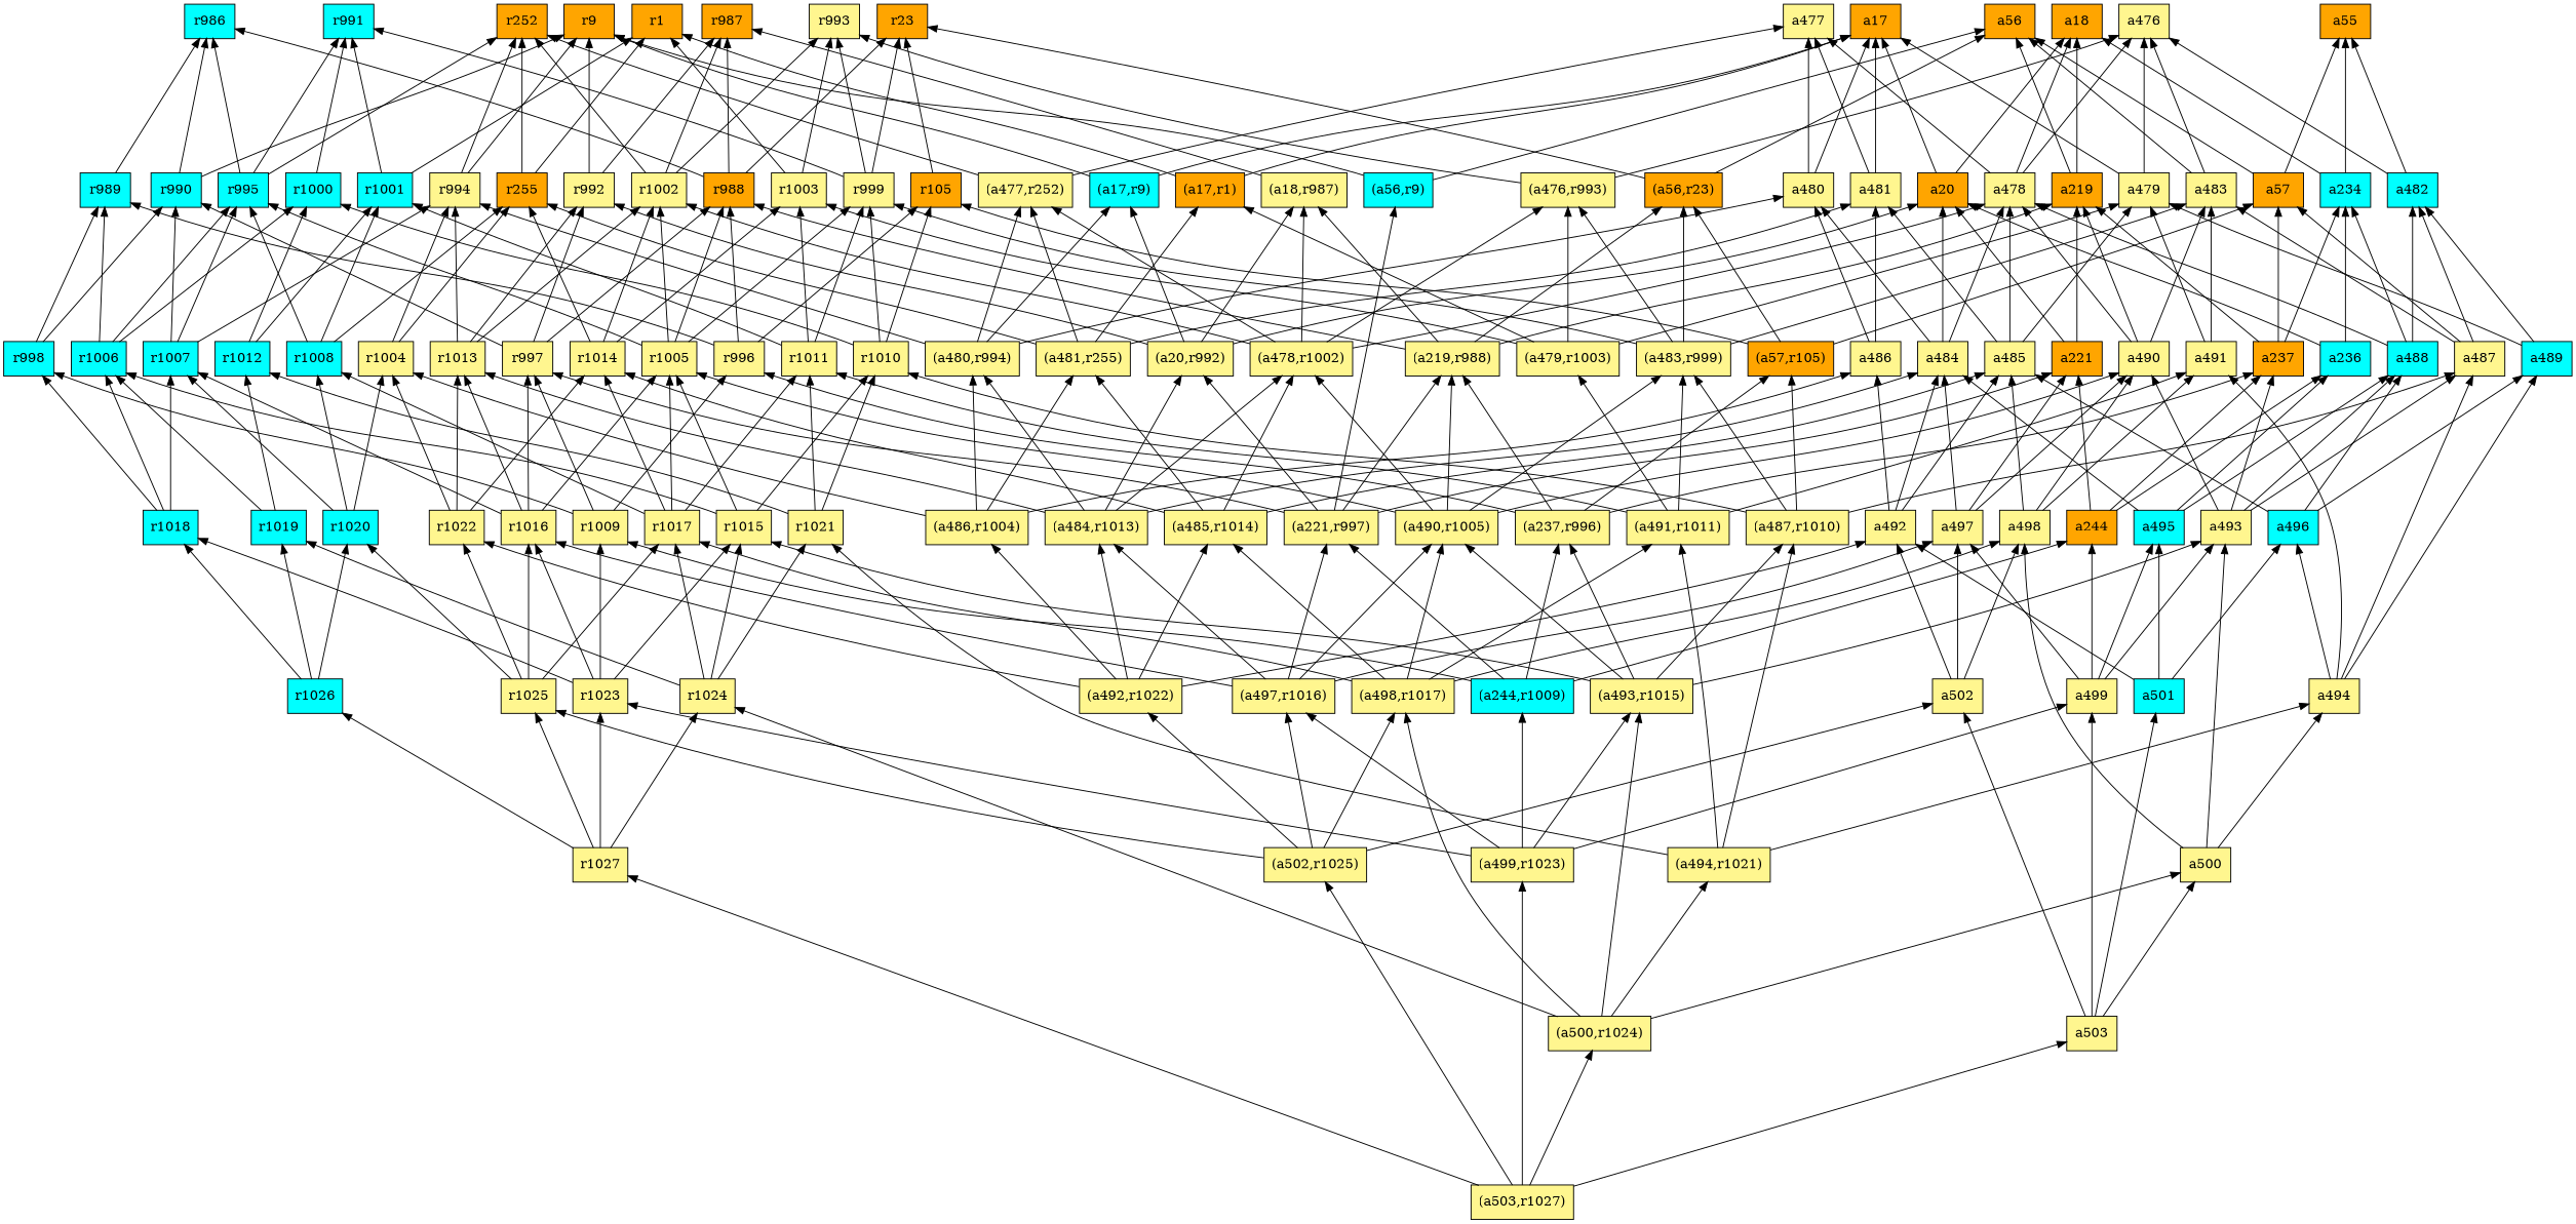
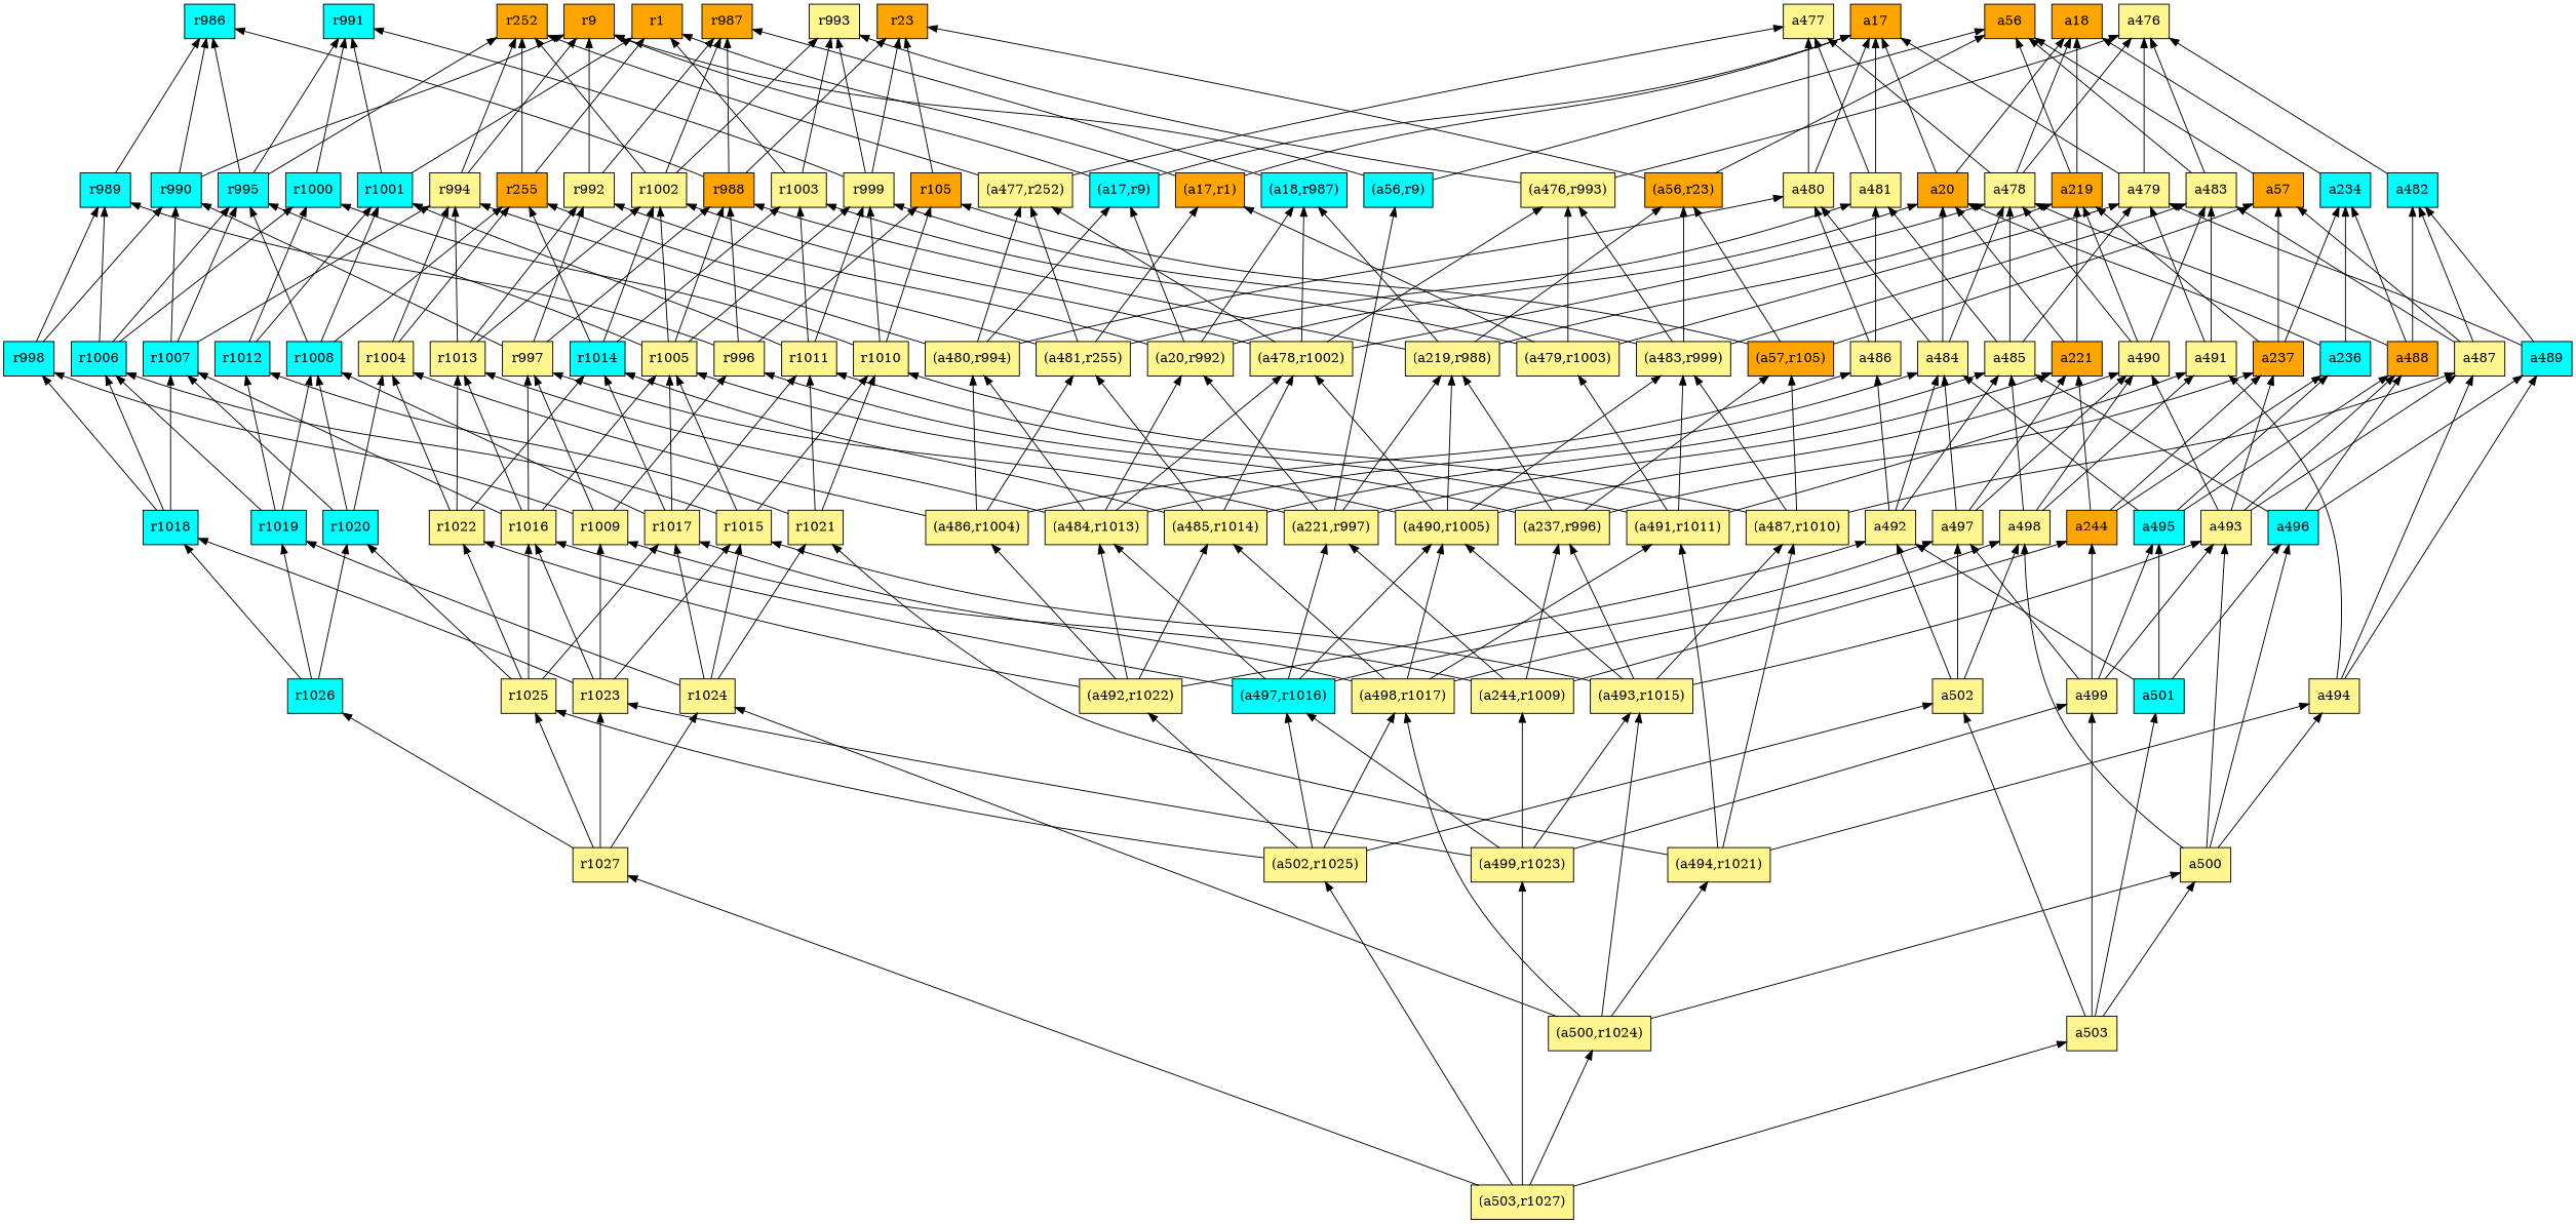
  digraph {
    rankdir=BT
    ranksep=2.0
    node [fillcolor=khaki1 shape=record style=filled]
    n1 [label="{(a490,r1005)}"]
    n2 [label="{(a219,r988)}"]
    n3 [label="{r1005}"]
    n4 [label="{(a483,r999)}"]
    n5 [label="{a490}"]
    n6 [label="{(a478,r1002)}"]
    n7 [fillcolor=orange label="{(a56,r23)}"]
-   n8 [label="{(a18,r987)}"]
+   n8 [fillcolor=cyan label="{(a18,r987)}"]
    n9 [fillcolor=orange label="{r988}"]
    n10 [fillcolor=orange label="{a219}"]
    n11 [fillcolor=cyan label="{r995}"]
    n12 [label="{r1002}"]
    n13 [label="{r999}"]
    n14 [label="{(a476,r993)}"]
    n15 [label="{a483}"]
    n16 [label="{a478}"]
    n17 [label="{(a477,r252)}"]
    n18 [fillcolor=orange label="{a56}"]
    n19 [fillcolor=orange label="{r23}"]
    n20 [fillcolor=orange label="{r255}"]
    n21 [fillcolor=orange label="{r1}"]
    n22 [fillcolor=orange label="{r252}"]
    n23 [label="{r993}"]
    n24 [label="{a476}"]
    n25 [fillcolor=cyan label="{r1006}"]
    n26 [fillcolor=cyan label="{r1000}"]
    n27 [fillcolor=cyan label="{r989}"]
    n28 [fillcolor=cyan label="{r991}"]
    n29 [fillcolor=cyan label="{r986}"]
    n30 [fillcolor=orange label="{r987}"]
    n31 [fillcolor=orange label="{a18}"]
    n32 [label="{r1009}"]
    n33 [label="{r996}"]
    n34 [fillcolor=cyan label="{r998}"]
    n35 [label="{r997}"]
    n36 [fillcolor=orange label="{r105}"]
    n37 [fillcolor=cyan label="{r990}"]
    n38 [label="{r992}"]
    n39 [label="{(a491,r1011)}"]
    n40 [label="{a491}"]
    n41 [label="{r1011}"]
    n42 [label="{(a479,r1003)}"]
    n43 [label="{a479}"]
    n44 [fillcolor=cyan label="{r1001}"]
    n45 [label="{r1003}"]
    n46 [fillcolor=orange label="{(a17,r1)}"]
    n47 [fillcolor=cyan label="{r1012}"]
    n48 [fillcolor=orange label="{a17}"]
    n49 [label="{r1016}"]
    n50 [fillcolor=cyan label="{r1007}"]
    n51 [label="{r1013}"]
    n52 [label="{r994}"]
    n53 [label="{a487}"]
    n54 [fillcolor=orange label="{a57}"]
    n55 [fillcolor=cyan label="{a482}"]
-   n56 [fillcolor=orange label="{a55}"]
    n57 [label="{a492}"]
    n58 [label="{a486}"]
    n59 [label="{a484}"]
    n60 [label="{a485}"]
    n61 [label="{a480}"]
    n62 [label="{a481}"]
    n63 [fillcolor=orange label="{a20}"]
    n64 [label="{(a500,r1024)}"]
    n65 [label="{a500}"]
    n66 [label="{(a498,r1017)}"]
    n67 [label="{(a493,r1015)}"]
    n68 [label="{(a494,r1021)}"]
    n69 [label="{r1024}"]
    n70 [label="{a493}"]
    n71 [fillcolor=cyan label="{a496}"]
    n72 [label="{a494}"]
    n73 [label="{a498}"]
    n74 [label="{r1017}"]
    n75 [label="{(a485,r1014)}"]
    n76 [label="{r1015}"]
    n77 [label="{(a237,r996)}"]
    n78 [label="{(a487,r1010)}"]
    n79 [label="{r1021}"]
    n80 [fillcolor=cyan label="{r1019}"]
    n81 [label="{r1010}"]
    n82 [fillcolor=orange label="{a237}"]
-   n83 [fillcolor=cyan label="{a488}"]
+   n83 [fillcolor=orange label="{a488}"]
    n84 [fillcolor=cyan label="{a234}"]
    n85 [fillcolor=cyan label="{(a56,r9)}"]
    n86 [fillcolor=orange label="{r9}"]
    n87 [label="{a477}"]
    n88 [label="{r1004}"]
    n89 [fillcolor=cyan label="{a489}"]
    n90 [label="{r1027}"]
    n91 [fillcolor=cyan label="{r1026}"]
    n92 [label="{r1025}"]
    n93 [label="{r1023}"]
    n94 [fillcolor=cyan label="{r1020}"]
    n95 [fillcolor=cyan label="{r1018}"]
    n96 [label="{r1022}"]
    n97 [fillcolor=cyan label="{r1008}"]
-   n98 [label="{r1014}"]
+   n98 [fillcolor=cyan label="{r1014}"]
    n99 [fillcolor=cyan label="{a501}"]
    n100 [fillcolor=cyan label="{a495}"]
    n101 [fillcolor=cyan label="{a236}"]
-   n102 [label="{(a497,r1016)}"]
+   n102 [fillcolor=cyan label="{(a497,r1016)}"]
    n103 [label="{(a484,r1013)}"]
    n104 [label="{(a221,r997)}"]
    n105 [label="{a497}"]
    n106 [label="{(a480,r994)}"]
    n107 [label="{(a20,r992)}"]
    n108 [fillcolor=orange label="{a221}"]
    n109 [fillcolor=orange label="{(a57,r105)}"]
    n110 [fillcolor=cyan label="{(a17,r9)}"]
    n111 [label="{(a481,r255)}"]
    n112 [label="{(a486,r1004)}"]
    n113 [label="{a503}"]
    n114 [label="{a502}"]
    n115 [label="{a499}"]
    n116 [fillcolor=orange label="{a244}"]
-   n117 [fillcolor=cyan label="{(a244,r1009)}"]
+   n117 [label="{(a244,r1009)}"]
    n118 [label="{(a499,r1023)}"]
    n119 [label="{(a492,r1022)}"]
    n120 [label="{(a502,r1025)}"]
    n121 [label="{(a503,r1027)}"]
    n1 -> n2
    n1 -> n3
    n1 -> n4
    n1 -> n5
    n1 -> n6
    n2 -> n7
    n2 -> n8
    n2 -> n9
    n2 -> n10
    n3 -> n9
    n3 -> n11
    n3 -> n12
    n3 -> n13
    n4 -> n7
    n4 -> n13
    n4 -> n14
    n4 -> n15
    n5 -> n10
    n5 -> n15
    n5 -> n16
    n6 -> n8
    n6 -> n12
    n6 -> n14
    n6 -> n16
    n6 -> n17
    n7 -> n18
    n7 -> n19
    n8 -> n30
    n9 -> n19
    n9 -> n29
    n9 -> n30
    n10 -> n18
    n10 -> n31
    n11 -> n22
    n11 -> n28
    n11 -> n29
    n12 -> n22
    n12 -> n23
    n12 -> n30
    n13 -> n19
    n13 -> n23
    n13 -> n28
    n14 -> n23
    n14 -> n24
    n15 -> n18
    n15 -> n24
    n16 -> n24
    n16 -> n31
    n16 -> n87
    n17 -> n22
    n17 -> n87
    n20 -> n21
    n20 -> n22
    n25 -> n11
    n25 -> n26
    n25 -> n27
    n26 -> n28
    n27 -> n29
    n32 -> n33
    n32 -> n34
    n32 -> n35
    n33 -> n9
    n33 -> n27
    n33 -> n36
    n34 -> n27
    n34 -> n37
    n35 -> n9
    n35 -> n37
    n35 -> n38
    n36 -> n19
    n37 -> n29
    n37 -> n86
    n38 -> n30
    n38 -> n86
    n39 -> n4
    n39 -> n40
    n39 -> n41
    n39 -> n42
    n40 -> n15
    n40 -> n43
    n41 -> n13
    n41 -> n44
    n41 -> n45
    n42 -> n14
    n42 -> n43
    n42 -> n45
    n42 -> n46
    n43 -> n24
    n43 -> n48
    n44 -> n21
    n44 -> n28
    n45 -> n21
    n45 -> n23
    n46 -> n21
    n46 -> n48
    n47 -> n26
    n47 -> n44
    n49 -> n3
    n49 -> n35
    n49 -> n50
    n49 -> n51
    n50 -> n11
    n50 -> n37
    n50 -> n52
    n51 -> n12
    n51 -> n38
    n51 -> n52
    n52 -> n22
    n52 -> n86
    n53 -> n15
    n53 -> n54
    n53 -> n55
    n54 -> n18
-   n54 -> n56
    n55 -> n24
-   n55 -> n56
    n57 -> n58
    n57 -> n59
    n57 -> n60
    n58 -> n61
    n58 -> n62
    n59 -> n16
    n59 -> n61
    n59 -> n63
    n60 -> n16
    n60 -> n43
    n60 -> n62
    n61 -> n48
    n61 -> n87
    n62 -> n48
    n62 -> n87
    n63 -> n31
    n63 -> n48
    n64 -> n65
    n64 -> n66
    n64 -> n67
    n64 -> n68
    n64 -> n69
    n65 -> n70
-   n72 -> n71
+   n65 -> n71
    n65 -> n72
    n65 -> n73
    n66 -> n1
    n66 -> n39
    n66 -> n73
    n66 -> n74
    n66 -> n75
    n67 -> n1
    n67 -> n70
    n67 -> n76
    n67 -> n77
    n67 -> n78
    n68 -> n39
    n68 -> n72
    n68 -> n78
    n68 -> n79
    n69 -> n74
    n69 -> n76
    n69 -> n79
    n69 -> n80
    n70 -> n5
    n70 -> n53
    n70 -> n82
    n70 -> n83
    n71 -> n60
    n71 -> n83
    n71 -> n89
    n72 -> n40
    n72 -> n53
    n72 -> n89
    n73 -> n5
    n73 -> n40
    n73 -> n60
    n74 -> n3
    n74 -> n41
    n74 -> n97
    n74 -> n98
    n75 -> n6
    n75 -> n60
    n75 -> n98
    n75 -> n111
    n76 -> n3
    n76 -> n25
    n76 -> n81
    n77 -> n2
    n77 -> n33
    n77 -> n82
    n77 -> n109
    n78 -> n4
    n78 -> n53
    n78 -> n81
    n78 -> n109
    n79 -> n41
    n79 -> n47
    n79 -> n81
    n80 -> n25
    n80 -> n47
+   n80 -> n97
    n81 -> n13
    n81 -> n26
    n81 -> n36
    n82 -> n10
    n82 -> n54
    n82 -> n84
    n83 -> n16
    n83 -> n55
    n83 -> n84
    n84 -> n31
-   n84 -> n56
    n85 -> n18
    n85 -> n86
    n88 -> n20
    n88 -> n52
    n89 -> n43
    n89 -> n55
    n90 -> n69
    n90 -> n91
    n90 -> n92
    n90 -> n93
    n91 -> n80
    n91 -> n94
    n91 -> n95
    n92 -> n49
    n92 -> n74
    n92 -> n94
    n92 -> n96
    n93 -> n32
    n93 -> n49
    n93 -> n76
    n93 -> n95
    n94 -> n50
    n94 -> n88
    n94 -> n97
    n95 -> n25
    n95 -> n34
    n95 -> n50
    n96 -> n51
    n96 -> n88
    n96 -> n98
    n97 -> n11
    n97 -> n20
    n97 -> n44
    n98 -> n12
    n98 -> n20
    n98 -> n45
    n99 -> n57
    n99 -> n71
    n99 -> n100
    n100 -> n59
    n100 -> n83
    n100 -> n101
    n101 -> n63
    n101 -> n84
    n102 -> n1
    n102 -> n49
    n102 -> n103
    n102 -> n104
    n102 -> n105
    n103 -> n6
    n103 -> n51
    n103 -> n59
    n103 -> n106
    n103 -> n107
    n104 -> n2
    n104 -> n35
    n104 -> n85
    n104 -> n107
    n104 -> n108
    n105 -> n5
    n105 -> n59
    n105 -> n108
    n106 -> n17
    n106 -> n52
    n106 -> n61
    n106 -> n110
    n107 -> n8
    n107 -> n38
    n107 -> n63
    n107 -> n110
    n108 -> n10
    n108 -> n63
    n109 -> n7
    n109 -> n36
    n109 -> n54
    n110 -> n48
    n110 -> n86
    n111 -> n17
    n111 -> n20
    n111 -> n46
    n111 -> n62
    n112 -> n58
    n112 -> n88
    n112 -> n106
    n112 -> n111
    n113 -> n65
    n113 -> n99
    n113 -> n114
    n113 -> n115
    n114 -> n57
    n114 -> n73
    n114 -> n105
    n115 -> n70
    n115 -> n100
    n115 -> n105
    n115 -> n116
    n116 -> n82
    n116 -> n101
    n116 -> n108
    n117 -> n32
    n117 -> n77
    n117 -> n104
    n117 -> n116
    n118 -> n67
    n118 -> n93
    n118 -> n102
    n118 -> n115
    n118 -> n117
    n119 -> n57
    n119 -> n75
    n119 -> n96
    n119 -> n103
    n119 -> n112
    n120 -> n66
    n120 -> n92
    n120 -> n102
    n120 -> n114
    n120 -> n119
    n121 -> n64
    n121 -> n90
    n121 -> n113
    n121 -> n118
    n121 -> n120
  }
